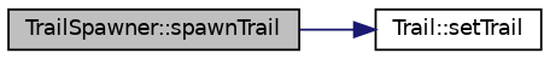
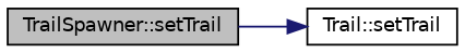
  digraph {
    rankdir=LR
    node [color=black fontname=Helvetica fontsize=10 shape=record style=filled]
-   n1 [fillcolor=grey75 fontcolor=black height=0.2 label="TrailSpawner::spawnTrail" width=0.4]
+   n1 [fillcolor=grey75 fontcolor=black height=0.2 label="TrailSpawner::setTrail" width=0.4]
    n2 [fillcolor=white height=0.2 label="Trail::setTrail" width=0.4]
    n1 -> n2 [color=midnightblue fontname=Helvetica fontsize=10 labelfontname=Helvetica labelfontsize=10 style=solid]
  }
